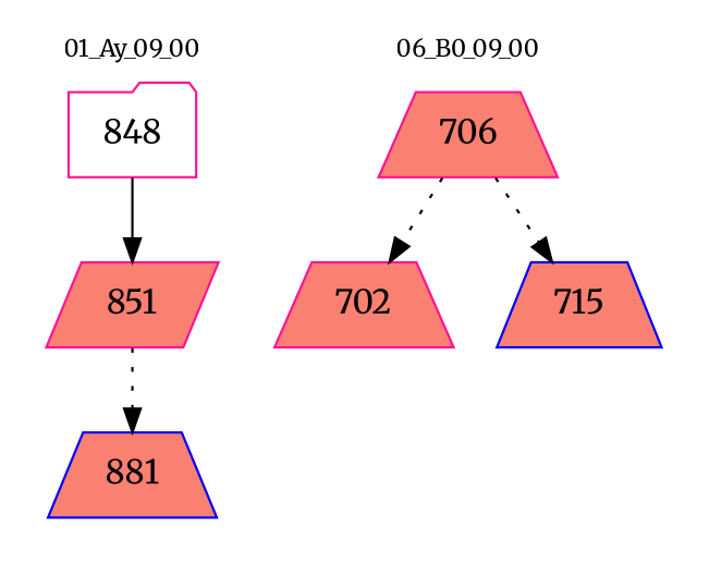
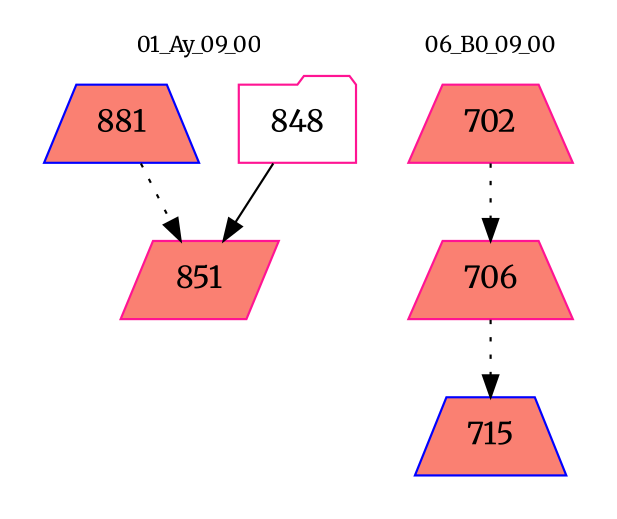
  digraph {
    fontname=Merriweather
    node [color=deeppink fillcolor=salmon fontname=Merriweather shape=trapezium style=filled]
    edge [color=black fontname=Merriweather style=dotted]
    n1 [fillcolor=white label=848 shape=folder]
    n2 [label=851 shape=parallelogram]
    n3 [color=blue label=881]
    n4 [label=702]
    n5 [label=706]
    n6 [color=blue label=715]
    subgraph cluster_1 {
      color=white
      fontsize=10
      label="01_Ay_09_00"
      n1
      n2
      n3
    }
    subgraph cluster_2 {
      color=white
      fontsize=10
      label="06_B0_09_00"
      n4
      n5
      n6
    }
    n1 -> n2 [style=solid]
-   n2 -> n3
-   n5 -> n4
+   n3 -> n2
+   n4 -> n5
    n5 -> n6
  }
